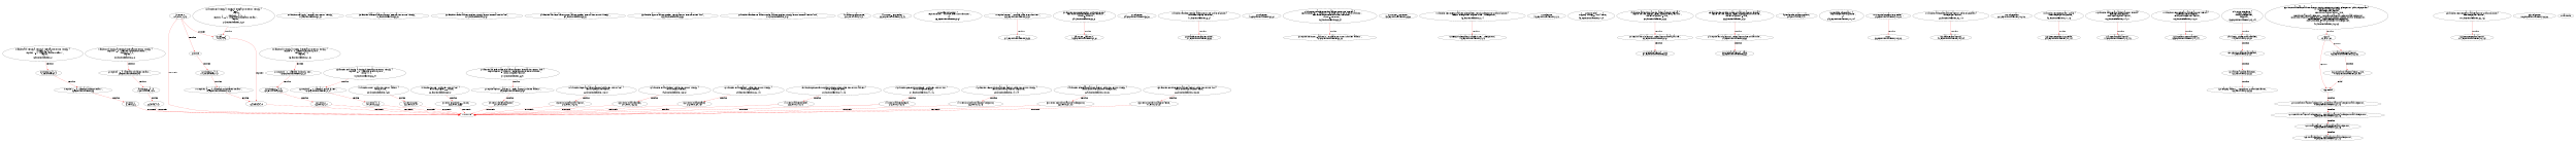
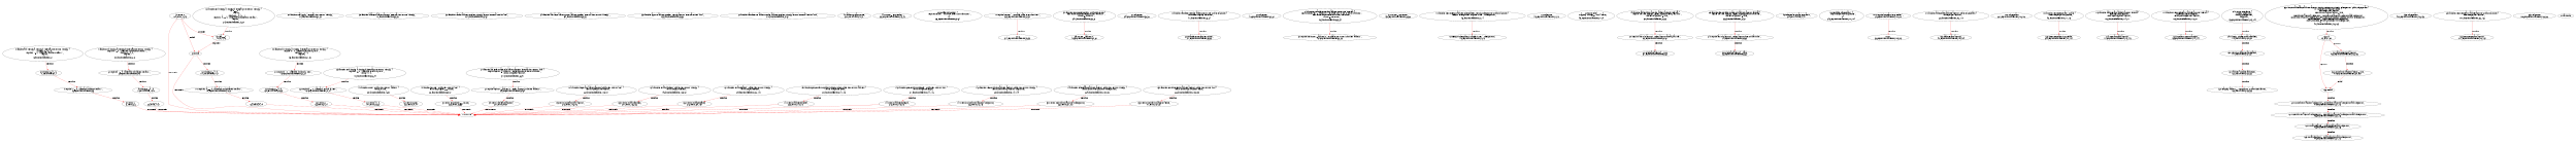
  digraph {
    node [type_label=expression_statement]
    edge [color=red controlflow_type=next_line edge_type=CFG_edge]
    n1 [label="2_ function add(uint256 a, uint256 b) internal pure returns (uint256) {\n        uint256 c = a + b;\n        require(c >= a, \"SafeMath: addition overflow\");\n        return c;\n    }\n13-function_definition-3-7" method="add(uint256 a,uint256 b)" type_label=function_definition]
    n2 [label="3_ uint256 c = a + b;\n30-new_variable-4-4" method="add(uint256 a,uint256 b)" type_label=new_variable]
    n3 [label="4_ require(c >= a, \"SafeMath: addition overflow\");\n38-expression_statement-5-5" method="add(uint256 a,uint256 b)"]
    n4 [label="5_ return c;\n48-return-6-6" method="add(uint256 a,uint256 b)" type_label=return]
    n5 [label="0_ exit_node" type_label=exit]
    n6 [label="7_ function sub(uint256 a, uint256 b) internal pure returns (uint256) {\n        require(b <= a, \"SafeMath: subtraction overflow\");\n        uint256 c = a - b;\n        return c;\n    }\n50-function_definition-8-12" method="sub(uint256 a,uint256 b)" type_label=function_definition]
    n7 [label="8_ require(b <= a, \"SafeMath: subtraction overflow\");\n67-expression_statement-9-9" method="sub(uint256 a,uint256 b)"]
    n8 [label="9_ uint256 c = a - b;\n77-new_variable-10-10" method="sub(uint256 a,uint256 b)" type_label=new_variable]
    n9 [label="10_ return c;\n85-return-11-11" method="sub(uint256 a,uint256 b)" type_label=return]
    n10 [label="12_ function mul(uint256 a, uint256 b) internal pure returns (uint256) {\n        if (a == 0) {\n            return 0;\n        }\n        uint256 c = a * b;\n        require(c / a == b, \"SafeMath: multiplication overflow\");\n        return c;\n    }\n87-function_definition-13-20" method="mul(uint256 a,uint256 b)" type_label=function_definition]
    n11 [label="13_ if_a == 0\n104-if-14-16" method="mul(uint256 a,uint256 b)" type_label=if]
    n12 [label="13_ end_if" method="mul(uint256 a,uint256 b)" type_label=end_if]
    n13 [label="16_ uint256 c = a * b;\n111-new_variable-17-17" method="mul(uint256 a,uint256 b)" type_label=new_variable]
    n14 [label="14_ return 0;\n109-return-15-15" method="mul(uint256 a,uint256 b)" type_label=return]
    n15 [label="17_ require(c / a == b, \"SafeMath: multiplication overflow\");\n119-expression_statement-18-18" method="mul(uint256 a,uint256 b)"]
    n16 [label="18_ return c;\n131-return-19-19" method="mul(uint256 a,uint256 b)" type_label=return]
    n17 [label="20_ function div(uint256 a, uint256 b) internal pure returns (uint256) {\n        require(b > 0, \"SafeMath: division by zero\");\n        uint256 c = a / b;\n        return c;\n    }\n133-function_definition-21-25" method="div(uint256 a,uint256 b)" type_label=function_definition]
    n18 [label="21_ require(b > 0, \"SafeMath: division by zero\");\n150-expression_statement-22-22" method="div(uint256 a,uint256 b)"]
    n19 [label="22_ uint256 c = a / b;\n160-new_variable-23-23" method="div(uint256 a,uint256 b)" type_label=new_variable]
    n20 [label="23_ return c;\n168-return-24-24" method="div(uint256 a,uint256 b)" type_label=return]
    n21 [label="25_ function mod(uint256 a, uint256 b) internal pure returns (uint256) {\n        require(b != 0, \"SafeMath: modulo by zero\");\n        return a % b;\n    }\n170-function_definition-26-29" method="mod(uint256 a,uint256 b)" type_label=function_definition]
    n22 [label="26_ require(b != 0, \"SafeMath: modulo by zero\");\n187-expression_statement-27-27" method="mod(uint256 a,uint256 b)"]
    n23 [label="27_ return a % b;\n197-return-28-28" method="mod(uint256 a,uint256 b)" type_label=return]
    n24 [label="31_ function totalSupply() external view returns (uint256);\n204-function_definition-32-32" method="totalSupply()" type_label=function_definition]
    n25 [label="32_ function balanceOf(address account) external view returns (uint256);\n212-function_definition-33-33" method="balanceOf(address account)" type_label=function_definition]
    n26 [label="33_ function transfer(address recipient, uint256 amount) external returns (bool);\n224-function_definition-34-34" method="transfer(address recipient,uint256 amount)" type_label=function_definition]
    n27 [label="34_ function allowance(address owner, address spender) external view returns (uint256);\n239-function_definition-35-35" method="allowance(address owner,address spender)" type_label=function_definition]
    n28 [label="35_ function approve(address spender, uint256 amount) external returns (bool);\n255-function_definition-36-36" method="approve(address spender,uint256 amount)" type_label=function_definition]
    n29 [label="36_ function transferFrom(address sender, address recipient, uint256 amount) external returns (bool);\n270-function_definition-37-37" method="transferFrom(address sender,address recipient,uint256 amount)" type_label=function_definition]
    n30 [label="41_ address private _owner;\n320-new_variable-42-42" type_label=new_variable]
    n31 [label="44_ _owner = msg.sender;\n337-expression_statement-45-45"]
    n32 [label="47_ function owner() public view returns (address) {\n        return _owner;\n    }\n351-function_definition-48-50" method="owner()" type_label=function_definition]
    n33 [label="48_ return _owner;\n360-return-49-49" method="owner()" type_label=return]
    n34 [label="50_ modifier onlyOwner() {\n        require(isOwner(), \"Ownable: caller is not the owner\");\n        _;\n    }\n362-expression_statement-51-54"]
    n35 [label="51_ require(isOwner(), \"Ownable: caller is not the owner\");\n365-expression_statement-52-52"]
    n36 [label="52_ _;\n374-expression_statement-53-53"]
    n37 [label="54_ function isOwner() public view returns (bool) {\n        return msg.sender == _owner;\n    }\n376-function_definition-55-57" method="isOwner()" type_label=function_definition]
    n38 [label="55_ return msg.sender == _owner;\n385-return-56-56" method="isOwner()" type_label=return]
    n39 [label="57_ function renounceOwnership() public onlyOwner {\n        emit OwnershipTransferred(_owner, address(0));\n        _owner = address(0);\n    }\n391-function_definition-58-61" method="renounceOwnership()" type_label=function_definition]
    n40 [label="59_ _owner = address(0);\n405-expression_statement-60-60" method="renounceOwnership()"]
    n41 [label="57_ onlyOwner\n394-expression_statement-58-58" method="renounceOwnership()"]
    n42 [label="61_ function transferOwnership(address newOwner) public onlyOwner {\n        _transferOwnership(newOwner);\n    }\n411-function_definition-62-64" method="transferOwnership(address newOwner)" type_label=function_definition]
    n43 [label="62_ _transferOwnership(newOwner);\n421-expression_statement-63-63" method="transferOwnership(address newOwner)"]
    n44 [label="61_ onlyOwner\n418-expression_statement-62-62" method="transferOwnership(address newOwner)"]
    n45 [label="64_ function _transferOwnership(address newOwner) internal {\n        require(newOwner != address(0), \"Ownable: new owner is the zero address\");\n        emit OwnershipTransferred(_owner, newOwner);\n        _owner = newOwner;\n    }\n426-function_definition-65-69" method="_transferOwnership(address newOwner)" type_label=function_definition]
    n46 [label="65_ require(newOwner != address(0), \"Ownable: new owner is the zero address\");\n434-expression_statement-66-66" method="_transferOwnership(address newOwner)"]
    n47 [label="67_ _owner = newOwner;\n452-expression_statement-68-68" method="_transferOwnership(address newOwner)"]
    n48 [label="71_ function recoverERC20(address tokenAddress, uint256 tokenAmount) public onlyOwner {\n        IERC20(tokenAddress).transfer(owner(), tokenAmount);\n    }\n462-function_definition-72-74" method="recoverERC20(address tokenAddress,uint256 tokenAmount)" type_label=function_definition]
    n49 [label="72_ IERC20(tokenAddress).transfer(owner(), tokenAmount);\n476-expression_statement-73-73" method="recoverERC20(address tokenAddress,uint256 tokenAmount)"]
    n50 [label="71_ onlyOwner\n473-expression_statement-72-72" method="recoverERC20(address tokenAddress,uint256 tokenAmount)"]
    n51 [label="76_ struct Role {\n        mapping (address => bool) bearer;\n    }\n492-expression_statement-77-79" method="Role()"]
    n52 [label="79_ function add(Role storage role, address account) internal {\n        require(!has(role, account), \"Roles: account already has role\");\n        role.bearer[account] = true;\n    }\n500-function_definition-80-83" method="add(Role storage role,address account)" type_label=function_definition]
    n53 [label="80_ require(!has(role, account), \"Roles: account already has role\");\n513-expression_statement-81-81" method="add(Role storage role,address account)"]
    n54 [label="81_ role.bearer[account] = true;\n527-expression_statement-82-82" method="add(Role storage role,address account)"]
    n55 [label="83_ function remove(Role storage role, address account) internal {\n        require(has(role, account), \"Roles: account does not have role\");\n        role.bearer[account] = false;\n    }\n536-function_definition-84-87" method="remove(Role storage role,address account)" type_label=function_definition]
    n56 [label="84_ require(has(role, account), \"Roles: account does not have role\");\n549-expression_statement-85-85" method="remove(Role storage role,address account)"]
    n57 [label="85_ role.bearer[account] = false;\n562-expression_statement-86-86" method="remove(Role storage role,address account)"]
    n58 [label="87_ function has(Role storage role, address account) internal view returns (bool) {\n        require(account != address(0), \"Roles: account is the zero address\");\n        return role.bearer[account];\n    }\n571-function_definition-88-91" method="has(Role storage role,address account)" type_label=function_definition]
    n59 [label="88_ require(account != address(0), \"Roles: account is the zero address\");\n589-expression_statement-89-89" method="has(Role storage role,address account)"]
    n60 [label="89_ return role.bearer[account];\n601-return-90-90" method="has(Role storage role,address account)" type_label=return]
-   n61 [label="96_ Roles.Role private _operators;\n629-new_variable-97-97" type_label=new_variable]
+   n61 [label="96_ Roles.Roles private _operators;\n629-new_variable-97-97" type_label=new_variable]
    n62 [label="100_ modifier onlyOperator() {\n        require(isOperator(msg.sender));\n        _;\n    }\n645-expression_statement-101-104"]
    n63 [label="101_ require(isOperator(msg.sender));\n648-expression_statement-102-102"]
    n64 [label="102_ _;\n658-expression_statement-103-103"]
    n65 [label="104_ function isOperator(address account) public view returns (bool) {\n        return _operators.has(account);\n    }\n660-function_definition-105-107" method="isOperator(address account)" type_label=function_definition]
    n66 [label="105_ return _operators.has(account);\n673-return-106-106" method="isOperator(address account)" type_label=return]
    n67 [label="107_ function addOperator(address account) public onlyOperator {\n        _addOperator(account);\n    }\n680-function_definition-108-110" method="addOperator(address account)" type_label=function_definition]
    n68 [label="108_ _addOperator(account);\n690-expression_statement-109-109" method="addOperator(address account)"]
    n69 [label="107_ onlyOperator\n687-expression_statement-108-108" method="addOperator(address account)"]
    n70 [label="110_ function renounceOperator() public {\n        _removeOperator(msg.sender);\n    }\n695-function_definition-111-113" method="renounceOperator()" type_label=function_definition]
    n71 [label="111_ _removeOperator(msg.sender);\n699-expression_statement-112-112" method="renounceOperator()"]
    n72 [label="113_ function _addOperator(address account) internal {\n        _operators.add(account);\n        emit OperatorAdded(account);\n    }\n706-function_definition-114-117" method="_addOperator(address account)" type_label=function_definition]
    n73 [label="114_ _operators.add(account);\n714-expression_statement-115-115" method="_addOperator(address account)"]
    n74 [label="117_ function _removeOperator(address account) internal {\n        _operators.remove(account);\n        emit OperatorRemoved(account);\n    }\n725-function_definition-118-121" method="_removeOperator(address account)" type_label=function_definition]
    n75 [label="118_ _operators.remove(account);\n733-expression_statement-119-119" method="_removeOperator(address account)"]
    n76 [label="124_ struct Contributor {\n        uint256 weiAmount;\n        uint256 tokenAmount;\n        bool exists;\n    }\n758-expression_statement-125-129" method="Contributor()"]
    n77 [label="129_ uint256 private _totalSoldTokens;\n772-new_variable-130-130" type_label=new_variable]
    n78 [label="130_ uint256 private _totalWeiRaised;\n777-new_variable-131-131" type_label=new_variable]
    n79 [label="131_ address[] private _addresses;\n782-new_variable-132-132" type_label=new_variable]
    n80 [label="132_ mapping(address => Contributor) private _contributors;\n788-new_variable-133-133" type_label=new_variable]
    n81 [label="134_ function totalSoldTokens() public view returns (uint256) {\n        return _totalSoldTokens;\n    }\n798-function_definition-135-137" method="totalSoldTokens()" type_label=function_definition]
    n82 [label="135_ return _totalSoldTokens;\n807-return-136-136" method="totalSoldTokens()" type_label=return]
    n83 [label="137_ function totalWeiRaised() public view returns (uint256) {\n        return _totalWeiRaised;\n    }\n809-function_definition-138-140" method="totalWeiRaised()" type_label=function_definition]
    n84 [label="138_ return _totalWeiRaised;\n818-return-139-139" method="totalWeiRaised()" type_label=return]
    n85 [label="140_ function getContributorAddress(uint256 index) public view returns (address) {\n        return _addresses[index];\n    }\n820-function_definition-141-143" method="getContributorAddress(uint256 index)" type_label=function_definition]
    n86 [label="141_ return _addresses[index];\n833-return-142-142" method="getContributorAddress(uint256 index)" type_label=return]
    n87 [label="143_ function getContributorsLength() public view returns (uint) {\n        return _addresses.length;\n    }\n837-function_definition-144-146" method="getContributorsLength()" type_label=function_definition]
    n88 [label="144_ return _addresses.length;\n846-return-145-145" method="getContributorsLength()" type_label=return]
    n89 [label="146_ function weiContribution(address account) public view returns (uint256) {\n        return _contributors[account].weiAmount;\n    }\n850-function_definition-147-149" method="weiContribution(address account)" type_label=function_definition]
    n90 [label="147_ return _contributors[account].weiAmount;\n863-return-148-148" method="weiContribution(address account)" type_label=return]
    n91 [label="149_ function tokenBalance(address account) public view returns (uint256) {\n        return _contributors[account].tokenAmount;\n    }\n869-function_definition-150-152" method="tokenBalance(address account)" type_label=function_definition]
    n92 [label="150_ return _contributors[account].tokenAmount;\n882-return-151-151" method="tokenBalance(address account)" type_label=return]
    n93 [label="152_ function contributorExists(address account) public view returns (bool) {\n        return _contributors[account].exists;\n    }\n888-function_definition-153-155" method="contributorExists(address account)" type_label=function_definition]
    n94 [label="153_ return _contributors[account].exists;\n901-return-154-154" method="contributorExists(address account)" type_label=return]
    n95 [label="155_ function addBalance(address account, uint256 weiAmount, uint256 tokenAmount) public onlyOperator {\n        if (!_contributors[account].exists) {\n            _addresses.push(account);\n            _contributors[account].exists = true;\n        }\n        _contributors[account].weiAmount = _contributors[account].weiAmount.add(weiAmount);\n        _contributors[account].tokenAmount = _contributors[account].tokenAmount.add(tokenAmount);\n        _totalWeiRaised = _totalWeiRaised.add(weiAmount);\n        _totalSoldTokens = _totalSoldTokens.add(tokenAmount);\n    }\n907-function_definition-156-165" method="addBalance(address account,uint256 weiAmount,uint256 tokenAmount)" type_label=function_definition]
    n96 [label="156_ if\n925-if-157-160" method="addBalance(address account,uint256 weiAmount,uint256 tokenAmount)" type_label=if]
    n97 [label="156_ end_if" method="addBalance(address account,uint256 weiAmount,uint256 tokenAmount)" type_label=end_if]
    n98 [label="157_ _addresses.push(account);\n933-expression_statement-158-158" method="addBalance(address account,uint256 weiAmount,uint256 tokenAmount)"]
+   n99 [label="155_ onlyOperator\n922-expression_statement-156-156" method="addBalance(address account,uint256 weiAmount,uint256 tokenAmount)"]
    n100 [label="160_ _contributors[account].weiAmount = _contributors[account].weiAmount.add(weiAmount);\n949-expression_statement-161-161" method="addBalance(address account,uint256 weiAmount,uint256 tokenAmount)"]
    n101 [label="158_ _contributors[account].exists = true;\n940-expression_statement-159-159" method="addBalance(address account,uint256 weiAmount,uint256 tokenAmount)"]
    n102 [label="161_ _contributors[account].tokenAmount = _contributors[account].tokenAmount.add(tokenAmount);\n966-expression_statement-162-162" method="addBalance(address account,uint256 weiAmount,uint256 tokenAmount)"]
    n103 [label="162_ _totalWeiRaised = _totalWeiRaised.add(weiAmount);\n983-expression_statement-163-163" method="addBalance(address account,uint256 weiAmount,uint256 tokenAmount)"]
    n104 [label="163_ _totalSoldTokens = _totalSoldTokens.add(tokenAmount);\n992-expression_statement-164-164" method="addBalance(address account,uint256 weiAmount,uint256 tokenAmount)"]
    n105 [label="165_ function removeOperator(address account) public onlyOwner {\n        _removeOperator(account);\n    }\n1001-function_definition-166-168" method="removeOperator(address account)" type_label=function_definition]
    n106 [label="166_ _removeOperator(account);\n1011-expression_statement-167-167" method="removeOperator(address account)"]
    n107 [label="165_ onlyOwner\n1008-expression_statement-166-166" method="removeOperator(address account)"]
    n108 [label="0_ start_node" type_label=start]
    n1 -> n2 [label=next_line]
    n2 -> n3 [label=next_line]
    n3 -> n4 [label=next_line]
    n4 -> n5 [controlflow_type=return_exit label=return_exit]
    n6 -> n7 [label=next_line]
    n7 -> n8 [label=next_line]
    n8 -> n9 [label=next_line]
    n9 -> n5 [controlflow_type=return_exit label=return_exit]
    n10 -> n11 [label=next_line]
-   n11 -> n16 [controlflow_type=neg_next label=neg_next]
+   n11 -> n12 [controlflow_type=neg_next label=neg_next]
    n12 -> n13 [label=next_line]
    n13 -> n15 [label=next_line]
    n14 -> n5 [controlflow_type=return_exit label=return_exit]
    n14 -> n11 [controlflow_type=pos_next label=pos_next]
-   n14 -> n12 [controlflow_type=end_if label=next_line]
+   n14 -> n12 [controlflow_type=end_if label=end_if]
    n15 -> n16 [label=next_line]
    n16 -> n5 [controlflow_type=return_exit label=return_exit]
    n17 -> n18 [label=next_line]
    n18 -> n19 [label=next_line]
    n19 -> n20 [label=next_line]
    n20 -> n5 [controlflow_type=return_exit label=return_exit]
    n21 -> n22 [label=next_line]
    n22 -> n23 [label=next_line]
    n23 -> n5 [controlflow_type=return_exit label=return_exit]
    n32 -> n33 [label=next_line]
-   n33 -> n5 [controlflow_type=return_exit label=return_exit]
+   n12 -> n5 [controlflow_type=return_exit label=return_exit]
    n35 -> n36 [label=next_line]
    n37 -> n38 [label=next_line]
    n38 -> n5 [controlflow_type=return_exit label=return_exit]
    n39 -> n40 [label=next_line]
    n42 -> n43 [label=next_line]
    n45 -> n46 [label=next_line]
    n48 -> n49 [label=next_line]
    n52 -> n53 [label=next_line]
    n53 -> n54 [label=next_line]
    n55 -> n56 [label=next_line]
    n56 -> n57 [label=next_line]
    n58 -> n59 [label=next_line]
    n59 -> n60 [label=next_line]
-   n60 -> n5 [controlflow_type=return_exit label=return_exit]
+   n60 -> n5 [controlflow_type=return_exit label=return_return]
    n63 -> n64 [label=next_line]
    n65 -> n66 [label=next_line]
    n66 -> n5 [controlflow_type=return_exit label=return_exit]
    n67 -> n68 [label=next_line]
    n70 -> n71 [label=next_line]
    n72 -> n73 [label=next_line]
    n74 -> n75 [label=next_line]
    n76 -> n77 [label=next_line]
    n77 -> n78 [label=next_line]
    n78 -> n79 [label=next_line]
    n79 -> n80 [label=next_line]
    n81 -> n82 [label=next_line]
    n82 -> n5 [controlflow_type=return_exit label=return_exit]
    n83 -> n84 [label=next_line]
    n84 -> n5 [controlflow_type=return_exit label=return_exit]
    n85 -> n86 [label=next_line]
    n86 -> n5 [controlflow_type=return_exit label=next_line]
    n87 -> n88 [label=next_line]
    n88 -> n5 [controlflow_type=return_exit label=return_exit]
    n89 -> n90 [label=next_line]
    n90 -> n5 [controlflow_type=return_exit label=return_exit]
    n91 -> n92 [label=next_line]
    n92 -> n5 [controlflow_type=return_exit label=return_exit]
    n93 -> n94 [label=next_line]
    n94 -> n5 [controlflow_type=return_exit label=return_exit]
    n95 -> n96 [label=next_line]
    n96 -> n97 [controlflow_type=neg_next label=neg_next]
    n96 -> n98 [controlflow_type=pos_next label=pos_next]
    n97 -> n100 [label=next_line]
    n98 -> n101 [label=next_line]
    n100 -> n102 [label=next_line]
    n101 -> n97 [controlflow_type=end_if label=end_if]
    n102 -> n103 [label=next_line]
    n103 -> n104 [label=next_line]
    n105 -> n106 [label=next_line]
  }
